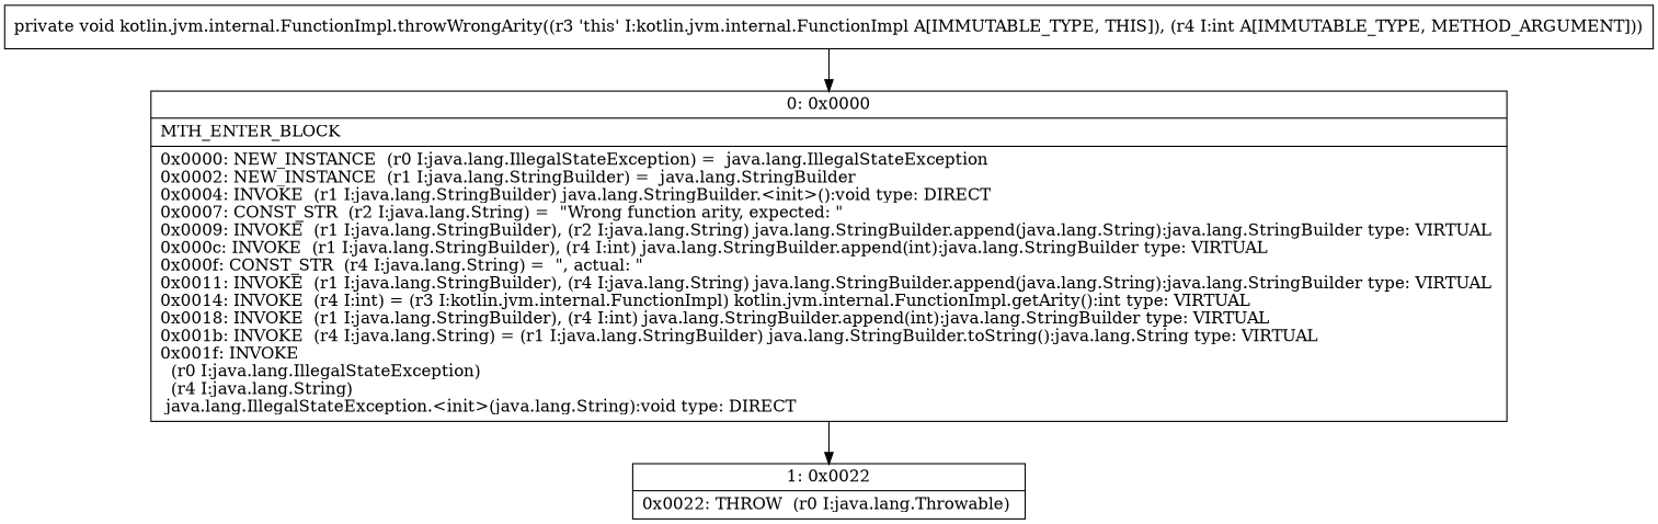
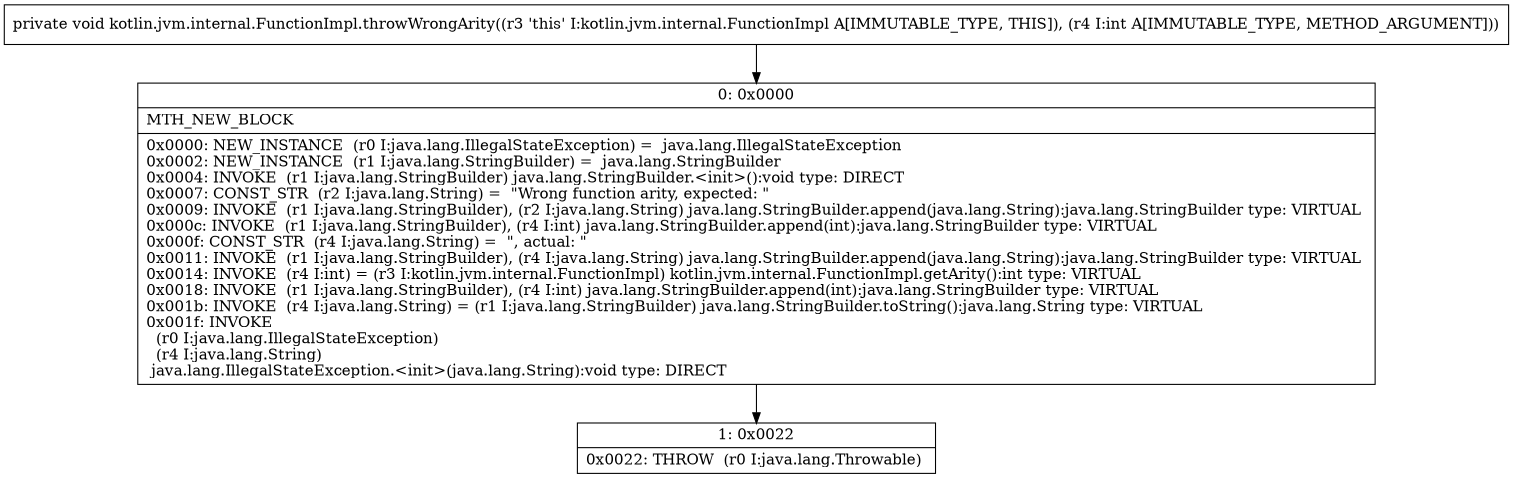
  digraph {
    node [shape=record]
-   n1 [label="{0\:\ 0x0000|MTH_ENTER_BLOCK\l|0x0000: NEW_INSTANCE  (r0 I:java.lang.IllegalStateException) =  java.lang.IllegalStateException \l0x0002: NEW_INSTANCE  (r1 I:java.lang.StringBuilder) =  java.lang.StringBuilder \l0x0004: INVOKE  (r1 I:java.lang.StringBuilder) java.lang.StringBuilder.\<init\>():void type: DIRECT \l0x0007: CONST_STR  (r2 I:java.lang.String) =  \"Wrong function arity, expected: \" \l0x0009: INVOKE  (r1 I:java.lang.StringBuilder), (r2 I:java.lang.String) java.lang.StringBuilder.append(java.lang.String):java.lang.StringBuilder type: VIRTUAL \l0x000c: INVOKE  (r1 I:java.lang.StringBuilder), (r4 I:int) java.lang.StringBuilder.append(int):java.lang.StringBuilder type: VIRTUAL \l0x000f: CONST_STR  (r4 I:java.lang.String) =  \", actual: \" \l0x0011: INVOKE  (r1 I:java.lang.StringBuilder), (r4 I:java.lang.String) java.lang.StringBuilder.append(java.lang.String):java.lang.StringBuilder type: VIRTUAL \l0x0014: INVOKE  (r4 I:int) = (r3 I:kotlin.jvm.internal.FunctionImpl) kotlin.jvm.internal.FunctionImpl.getArity():int type: VIRTUAL \l0x0018: INVOKE  (r1 I:java.lang.StringBuilder), (r4 I:int) java.lang.StringBuilder.append(int):java.lang.StringBuilder type: VIRTUAL \l0x001b: INVOKE  (r4 I:java.lang.String) = (r1 I:java.lang.StringBuilder) java.lang.StringBuilder.toString():java.lang.String type: VIRTUAL \l0x001f: INVOKE  \l  (r0 I:java.lang.IllegalStateException)\l  (r4 I:java.lang.String)\l java.lang.IllegalStateException.\<init\>(java.lang.String):void type: DIRECT \l}"]
+   n1 [label="{0\:\ 0x0000|MTH_NEW_BLOCK\l|0x0000: NEW_INSTANCE  (r0 I:java.lang.IllegalStateException) =  java.lang.IllegalStateException \l0x0002: NEW_INSTANCE  (r1 I:java.lang.StringBuilder) =  java.lang.StringBuilder \l0x0004: INVOKE  (r1 I:java.lang.StringBuilder) java.lang.StringBuilder.\<init\>():void type: DIRECT \l0x0007: CONST_STR  (r2 I:java.lang.String) =  \"Wrong function arity, expected: \" \l0x0009: INVOKE  (r1 I:java.lang.StringBuilder), (r2 I:java.lang.String) java.lang.StringBuilder.append(java.lang.String):java.lang.StringBuilder type: VIRTUAL \l0x000c: INVOKE  (r1 I:java.lang.StringBuilder), (r4 I:int) java.lang.StringBuilder.append(int):java.lang.StringBuilder type: VIRTUAL \l0x000f: CONST_STR  (r4 I:java.lang.String) =  \", actual: \" \l0x0011: INVOKE  (r1 I:java.lang.StringBuilder), (r4 I:java.lang.String) java.lang.StringBuilder.append(java.lang.String):java.lang.StringBuilder type: VIRTUAL \l0x0014: INVOKE  (r4 I:int) = (r3 I:kotlin.jvm.internal.FunctionImpl) kotlin.jvm.internal.FunctionImpl.getArity():int type: VIRTUAL \l0x0018: INVOKE  (r1 I:java.lang.StringBuilder), (r4 I:int) java.lang.StringBuilder.append(int):java.lang.StringBuilder type: VIRTUAL \l0x001b: INVOKE  (r4 I:java.lang.String) = (r1 I:java.lang.StringBuilder) java.lang.StringBuilder.toString():java.lang.String type: VIRTUAL \l0x001f: INVOKE  \l  (r0 I:java.lang.IllegalStateException)\l  (r4 I:java.lang.String)\l java.lang.IllegalStateException.\<init\>(java.lang.String):void type: DIRECT \l}"]
    n2 [label="{1\:\ 0x0022|0x0022: THROW  (r0 I:java.lang.Throwable) \l}"]
    n3 [label="{private void kotlin.jvm.internal.FunctionImpl.throwWrongArity((r3 'this' I:kotlin.jvm.internal.FunctionImpl A[IMMUTABLE_TYPE, THIS]), (r4 I:int A[IMMUTABLE_TYPE, METHOD_ARGUMENT])) }"]
    n1 -> n2
    n3 -> n1
  }
